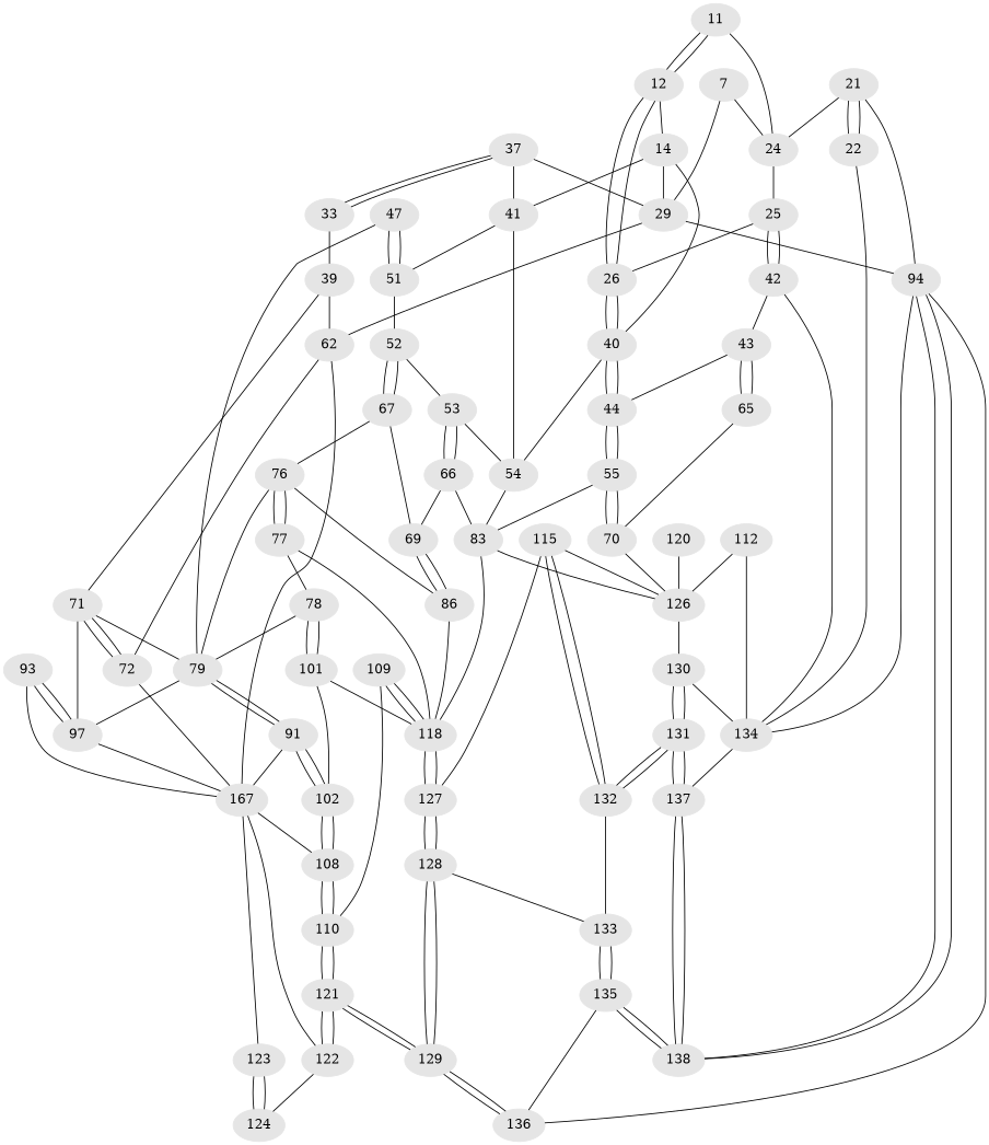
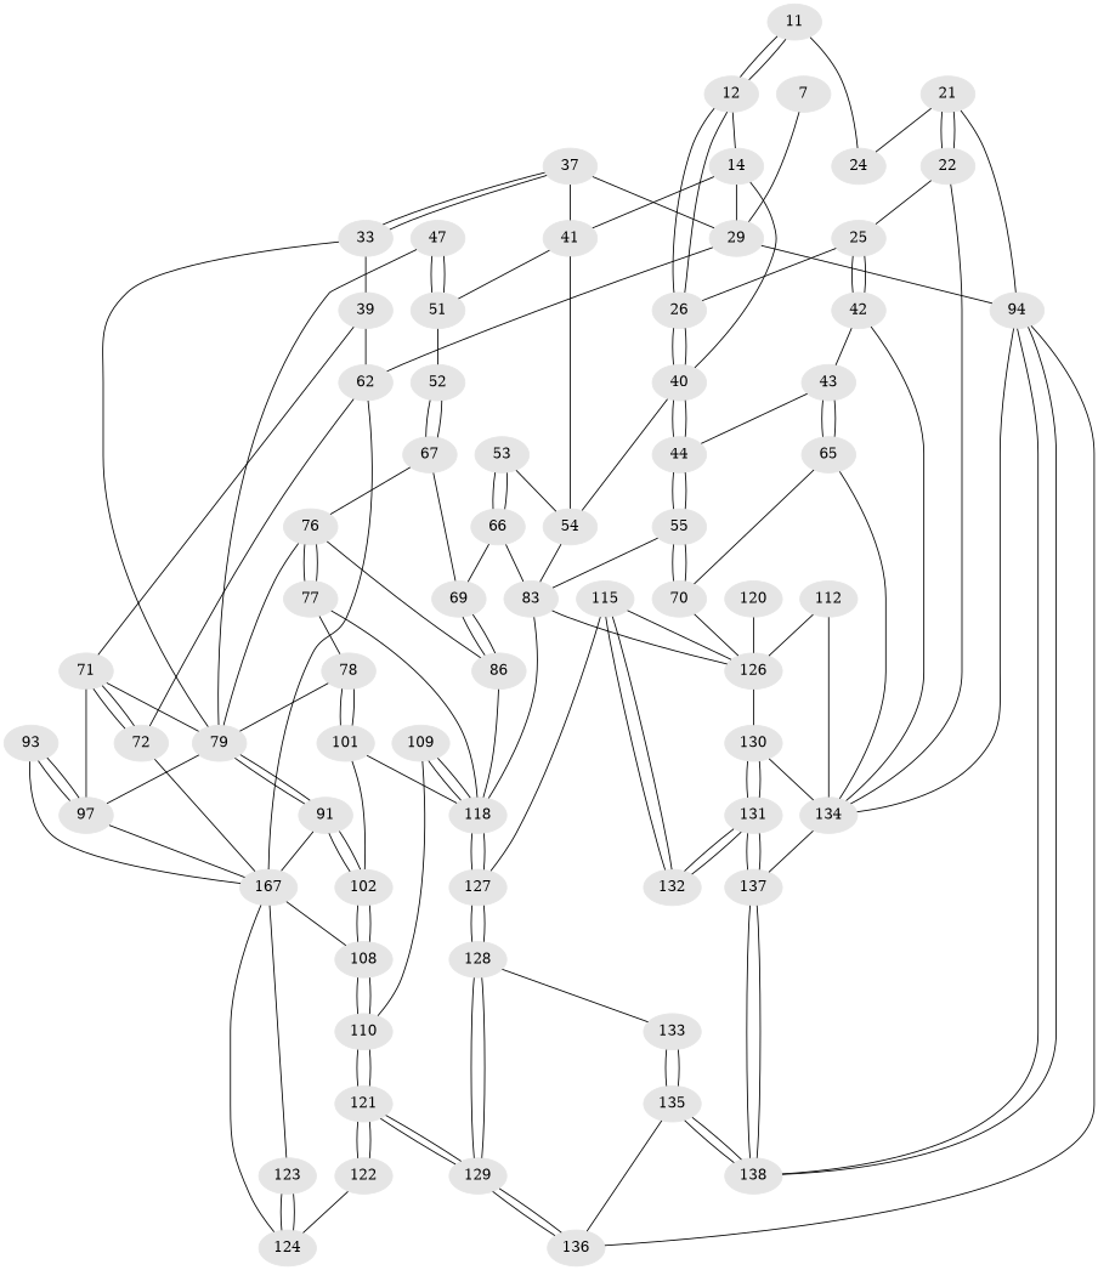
  graph {
    node [color=gray90 style=filled]
    24 [super="+9+10+23"]
    7
    29 [super="+19+4+6+28"]
    25
    94 [super="+90"]
    62 [super="+30+31+32"]
    11
    12
    14 [super="+13"]
    26
    40 [super="+35"]
    41 [super="+38"]
    44
    54 [super="+37"]
    51 [super="+46"]
    n16 [label=37 super="+16"]
    33
    39 [super="+34"]
    79 [super="+73+49+48+50"]
    21 [super="+8+2"]
    22
    134 [super="+96+111"]
    136
    138
    137
    42
    43
    72 [super="+61"]
    n29 [label=167 super="+100+106+105"]
    71 [super="+60"]
    97 [super="+75+74"]
    91
    55
    83 [super="+57+58+56"]
    52
    65
    70
    47
    53
    67
    66
    69
    76 [super="+68"]
    126 [super="+119+114"]
    118 [super="+117+104"]
    123 [super="+89"]
    108
    122
    86
    77
    130 [super="+125"]
    78
    101
    127 [super="+116"]
    102
    93
    124
    110
    121
    109
    129
    112 [super="+99"]
    115
    132
    128
    133
    120
    131
    135
-   24 -- 25
-   7 -- 24
+   22 -- 25
    7 -- 29
    29 -- 94 [weight=2]
    29 -- 62 [weight=2]
    25 -- 26
    25 -- 42
    25 -- 42
    94 -- 134
    94 -- 136
    94 -- 138
    94 -- 138
    62 -- 72
    62 -- n29
    11 -- 24 [weight=2]
    11 -- 12
    11 -- 12
    12 -- 14
    12 -- 26
    12 -- 26
    14 -- 29
    14 -- 40
    14 -- 41
    26 -- 40
    26 -- 40
    40 -- 44
    40 -- 44
    40 -- 54
    41 -- 54
    41 -- 51
    44 -- 55
    44 -- 55
    54 -- 83 [weight=2]
    51 -- 52
    n16 -- 29 [weight=2]
    n16 -- 41 [weight=2]
    n16 -- 33
    n16 -- 33
    33 -- 39
+   33 -- 79
    39 -- 62 [weight=2]
    39 -- 71
    79 -- 97
    79 -- 91
    79 -- 91
    21 -- 24 [weight=2]
    21 -- 94 [weight=2]
    21 -- 22 [weight=2]
    21 -- 22
    22 -- 134
    134 -- 137
    137 -- 138
    137 -- 138
    42 -- 134
    42 -- 43
    43 -- 44
    43 -- 65
    43 -- 65
    72 -- n29
    n29 -- 123
    n29 -- 108
-   n29 -- 122
+   n29 -- 124
    71 -- 79
    71 -- 72 [weight=2]
    71 -- 72
    71 -- 97
    97 -- n29
    91 -- n29
    91 -- 102
    91 -- 102
    55 -- 83
    55 -- 70
    55 -- 70
    83 -- 126
    83 -- 118
-   52 -- 53
    52 -- 67
    52 -- 67
+   65 -- 134
    65 -- 70
    70 -- 126
    47 -- 51 [weight=2]
    47 -- 51
    47 -- 79
    53 -- 54
    53 -- 66
    53 -- 66
    67 -- 69
    67 -- 76
    66 -- 83
    66 -- 69
    69 -- 86
    69 -- 86
    76 -- 79
    76 -- 86
    76 -- 77
    76 -- 77
    126 -- 130
    118 -- 127 [weight=2]
    118 -- 127
    123 -- 124 [weight=2]
    123 -- 124
    108 -- 110
    108 -- 110
    122 -- 124
    86 -- 118
    77 -- 118
    77 -- 78
    130 -- 134 [weight=2]
    130 -- 131
    130 -- 131
    78 -- 79
    78 -- 101
    78 -- 101
    101 -- 118
    101 -- 102
    127 -- 128
    127 -- 128
    102 -- 108
    102 -- 108
    93 -- n29
    93 -- 97 [weight=2]
    93 -- 97
    110 -- 121
    110 -- 121
    121 -- 122
    121 -- 122
    121 -- 129
    121 -- 129
    109 -- 118 [weight=2]
    109 -- 118
    109 -- 110
    129 -- 136
    129 -- 136
    112 -- 134 [weight=2]
    112 -- 126 [weight=2]
    115 -- 126
    115 -- 127
    115 -- 132
    115 -- 132
-   132 -- 133
    128 -- 129
    128 -- 129
    128 -- 133
    133 -- 135
    133 -- 135
    120 -- 126 [weight=3]
    131 -- 137
    131 -- 137
    131 -- 132
    131 -- 132
    135 -- 136
    135 -- 138
    135 -- 138
  }
